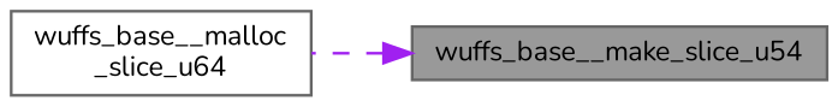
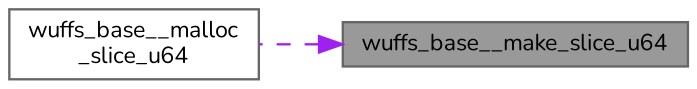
  digraph {
    rankdir=RL
    fontname=Nunito
    node [fontname=Nunito fontsize=10 shape=box style=filled]
-   n1 [color=gray40 fillcolor=grey60 fontcolor=black height=0.2 label=wuffs_base__make_slice_u54 width=0.4]
+   n1 [color=gray40 fillcolor=grey60 fontcolor=black height=0.2 label=wuffs_base__make_slice_u64 width=0.4]
    n2 [color=grey40 fillcolor=white height=0.2 label="wuffs_base__malloc\l_slice_u64" width=0.4]
    n1 -> n2 [color=purple dir=back fontname=Nunito fontsize=10 labelfontname=Helvetica labelfontsize=10 style=dashed]
  }
